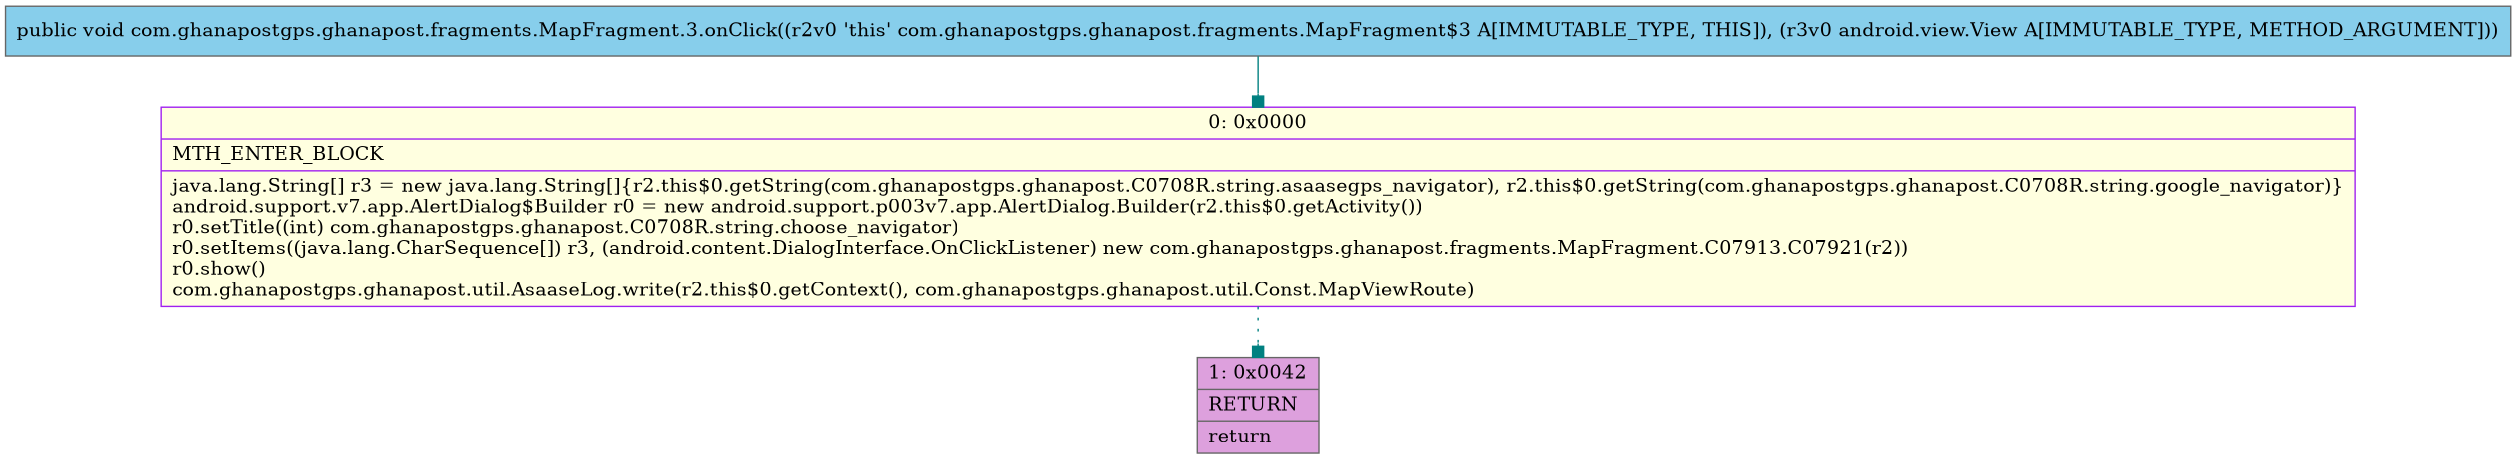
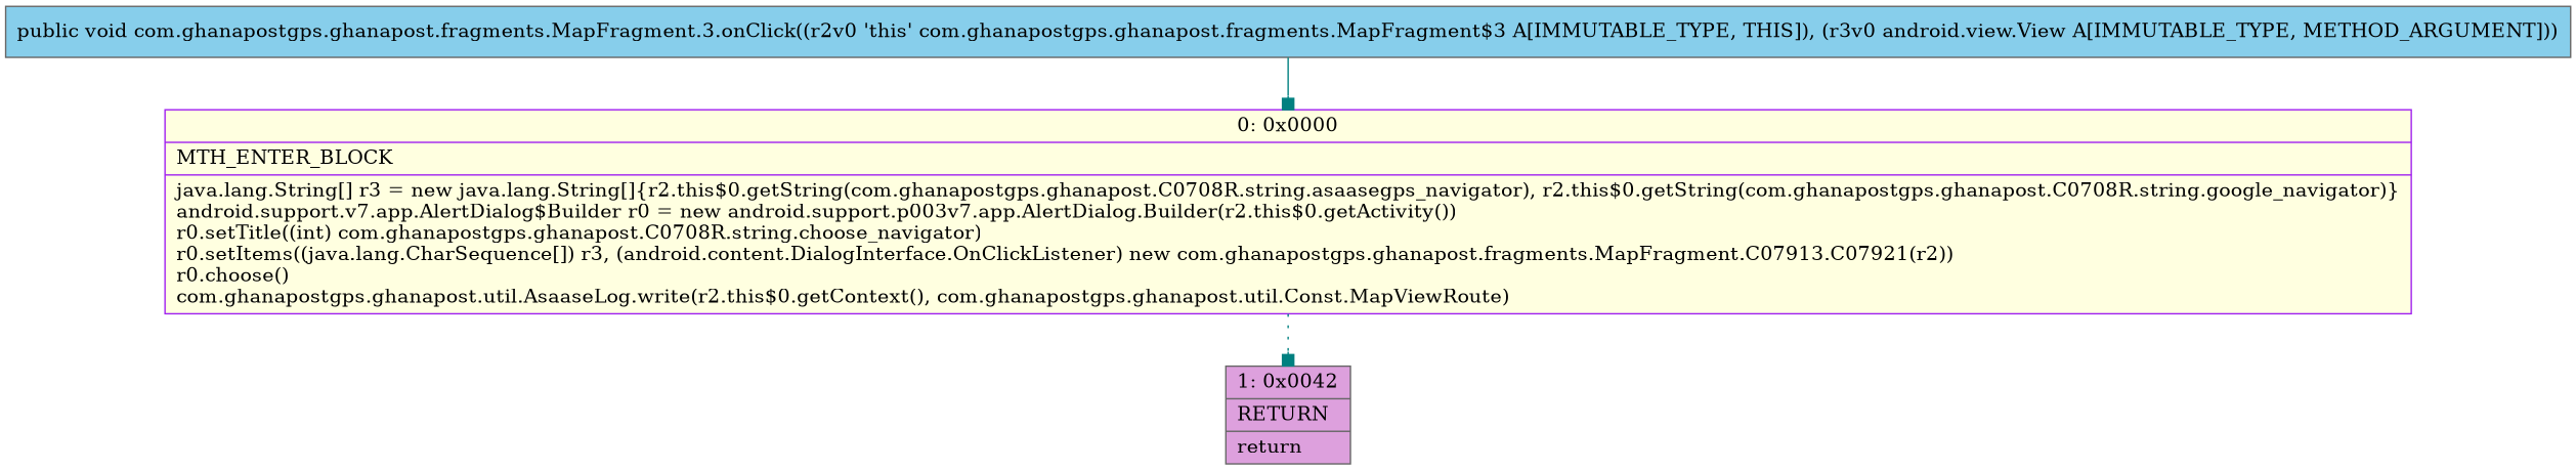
  digraph {
    node [shape=record style=filled color=gray40]
    edge [color=teal arrowhead=box]
-   n1 [label="{0\:\ 0x0000|MTH_ENTER_BLOCK\l|java.lang.String[] r3 = new java.lang.String[]\{r2.this$0.getString(com.ghanapostgps.ghanapost.C0708R.string.asaasegps_navigator), r2.this$0.getString(com.ghanapostgps.ghanapost.C0708R.string.google_navigator)\}\landroid.support.v7.app.AlertDialog$Builder r0 = new android.support.p003v7.app.AlertDialog.Builder(r2.this$0.getActivity())\lr0.setTitle((int) com.ghanapostgps.ghanapost.C0708R.string.choose_navigator)\lr0.setItems((java.lang.CharSequence[]) r3, (android.content.DialogInterface.OnClickListener) new com.ghanapostgps.ghanapost.fragments.MapFragment.C07913.C07921(r2))\lr0.show()\lcom.ghanapostgps.ghanapost.util.AsaaseLog.write(r2.this$0.getContext(), com.ghanapostgps.ghanapost.util.Const.MapViewRoute)\l}" fillcolor=lightyellow color=purple]
+   n1 [label="{0\:\ 0x0000|MTH_ENTER_BLOCK\l|java.lang.String[] r3 = new java.lang.String[]\{r2.this$0.getString(com.ghanapostgps.ghanapost.C0708R.string.asaasegps_navigator), r2.this$0.getString(com.ghanapostgps.ghanapost.C0708R.string.google_navigator)\}\landroid.support.v7.app.AlertDialog$Builder r0 = new android.support.p003v7.app.AlertDialog.Builder(r2.this$0.getActivity())\lr0.setTitle((int) com.ghanapostgps.ghanapost.C0708R.string.choose_navigator)\lr0.setItems((java.lang.CharSequence[]) r3, (android.content.DialogInterface.OnClickListener) new com.ghanapostgps.ghanapost.fragments.MapFragment.C07913.C07921(r2))\lr0.choose()\lcom.ghanapostgps.ghanapost.util.AsaaseLog.write(r2.this$0.getContext(), com.ghanapostgps.ghanapost.util.Const.MapViewRoute)\l}" fillcolor=lightyellow color=purple]
    n2 [label="{1\:\ 0x0042|RETURN\l|return\l}" fillcolor=plum]
    n3 [label="{public void com.ghanapostgps.ghanapost.fragments.MapFragment.3.onClick((r2v0 'this' com.ghanapostgps.ghanapost.fragments.MapFragment$3 A[IMMUTABLE_TYPE, THIS]), (r3v0 android.view.View A[IMMUTABLE_TYPE, METHOD_ARGUMENT])) }" fillcolor=skyblue]
    n1 -> n2 [style=dotted]
    n3 -> n1 [style=solid]
  }
